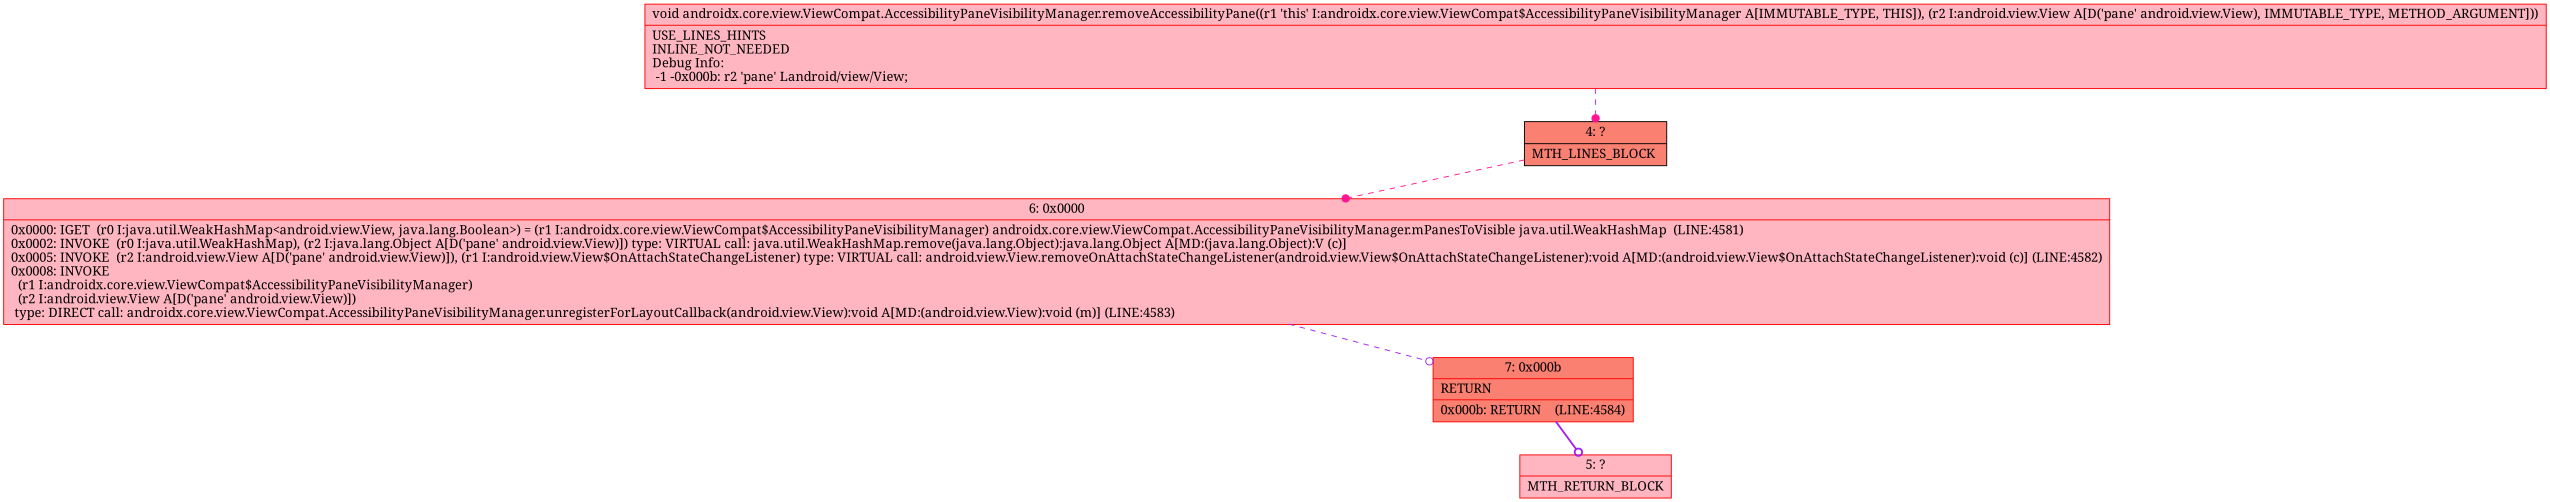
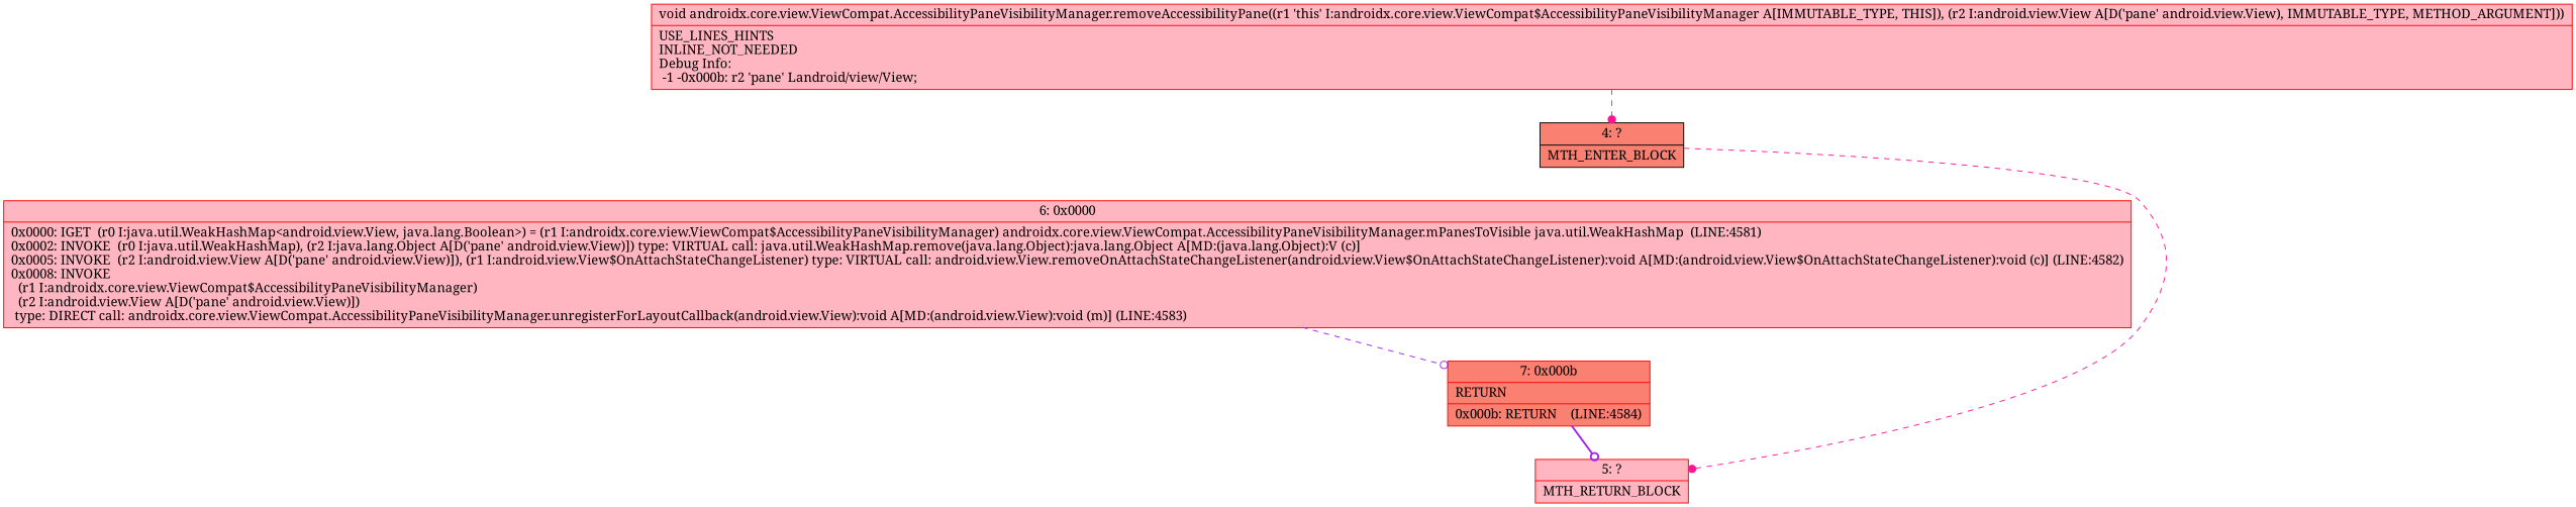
  digraph {
    fontname="Noto Serif"
    node [color=red fillcolor=lightpink fontname="Noto Serif" shape=record style=filled]
    edge [arrowhead=dot color=deeppink fontname="Noto Serif" style=dashed]
-   n1 [color=black fillcolor=salmon label="{4\:\ ?|MTH_LINES_BLOCK\l}"]
+   n1 [color=black fillcolor=salmon label="{4\:\ ?|MTH_ENTER_BLOCK\l}"]
    n2 [label="{6\:\ 0x0000|0x0000: IGET  (r0 I:java.util.WeakHashMap\<android.view.View, java.lang.Boolean\>) = (r1 I:androidx.core.view.ViewCompat$AccessibilityPaneVisibilityManager) androidx.core.view.ViewCompat.AccessibilityPaneVisibilityManager.mPanesToVisible java.util.WeakHashMap  (LINE:4581)\l0x0002: INVOKE  (r0 I:java.util.WeakHashMap), (r2 I:java.lang.Object A[D('pane' android.view.View)]) type: VIRTUAL call: java.util.WeakHashMap.remove(java.lang.Object):java.lang.Object A[MD:(java.lang.Object):V (c)]\l0x0005: INVOKE  (r2 I:android.view.View A[D('pane' android.view.View)]), (r1 I:android.view.View$OnAttachStateChangeListener) type: VIRTUAL call: android.view.View.removeOnAttachStateChangeListener(android.view.View$OnAttachStateChangeListener):void A[MD:(android.view.View$OnAttachStateChangeListener):void (c)] (LINE:4582)\l0x0008: INVOKE  \l  (r1 I:androidx.core.view.ViewCompat$AccessibilityPaneVisibilityManager)\l  (r2 I:android.view.View A[D('pane' android.view.View)])\l type: DIRECT call: androidx.core.view.ViewCompat.AccessibilityPaneVisibilityManager.unregisterForLayoutCallback(android.view.View):void A[MD:(android.view.View):void (m)] (LINE:4583)\l}"]
    n3 [fillcolor=salmon label="{7\:\ 0x000b|RETURN\l|0x000b: RETURN    (LINE:4584)\l}"]
    n4 [label="{5\:\ ?|MTH_RETURN_BLOCK\l}"]
    n5 [label="{void androidx.core.view.ViewCompat.AccessibilityPaneVisibilityManager.removeAccessibilityPane((r1 'this' I:androidx.core.view.ViewCompat$AccessibilityPaneVisibilityManager A[IMMUTABLE_TYPE, THIS]), (r2 I:android.view.View A[D('pane' android.view.View), IMMUTABLE_TYPE, METHOD_ARGUMENT]))  | USE_LINES_HINTS\lINLINE_NOT_NEEDED\lDebug Info:\l  \-1 \-0x000b: r2 'pane' Landroid\/view\/View;\l}"]
-   n1 -> n2
+   n1 -> n4
    n2 -> n3 [arrowhead=odot color=purple]
    n3 -> n4 [arrowhead=odot color=purple style=bold]
    n5 -> n1
  }
